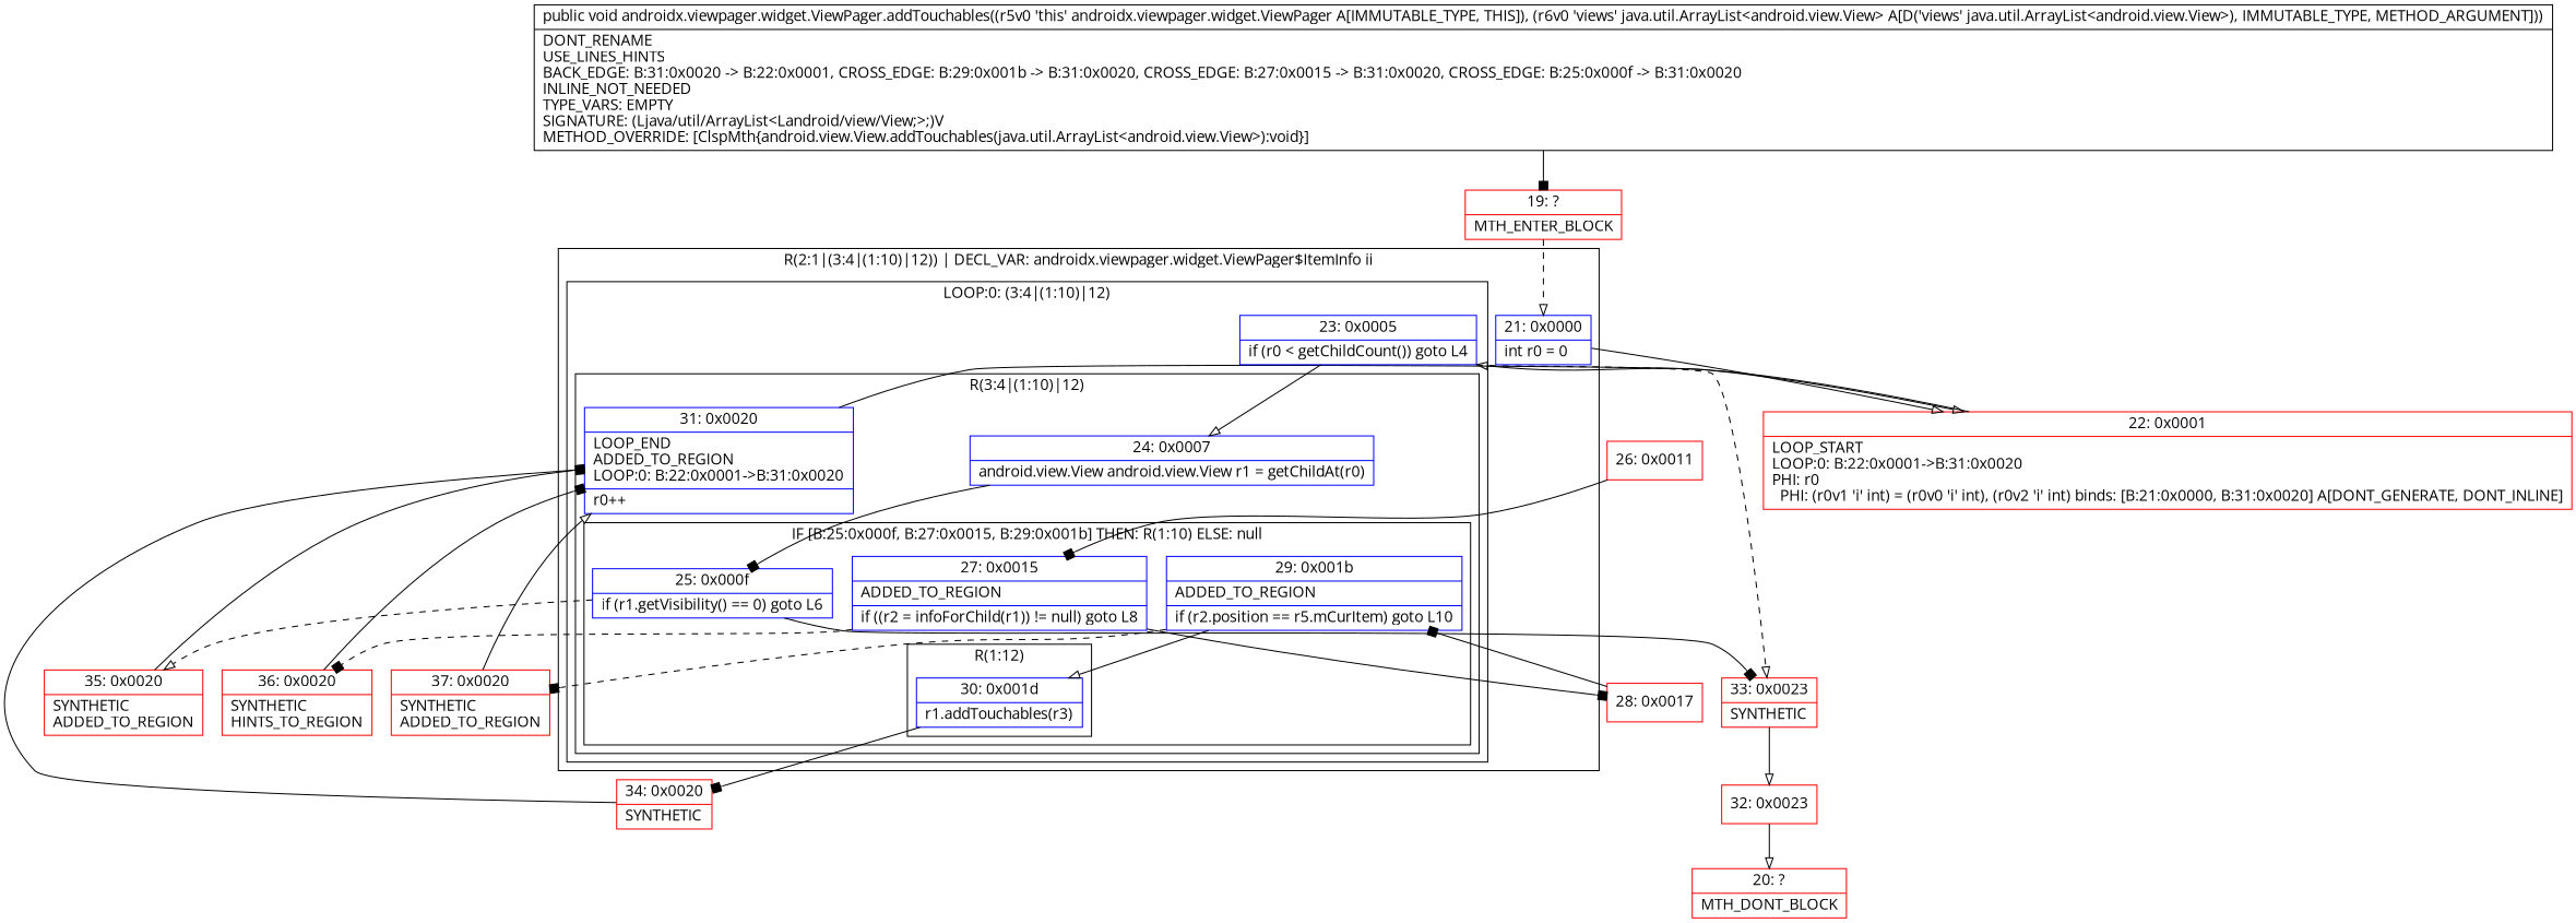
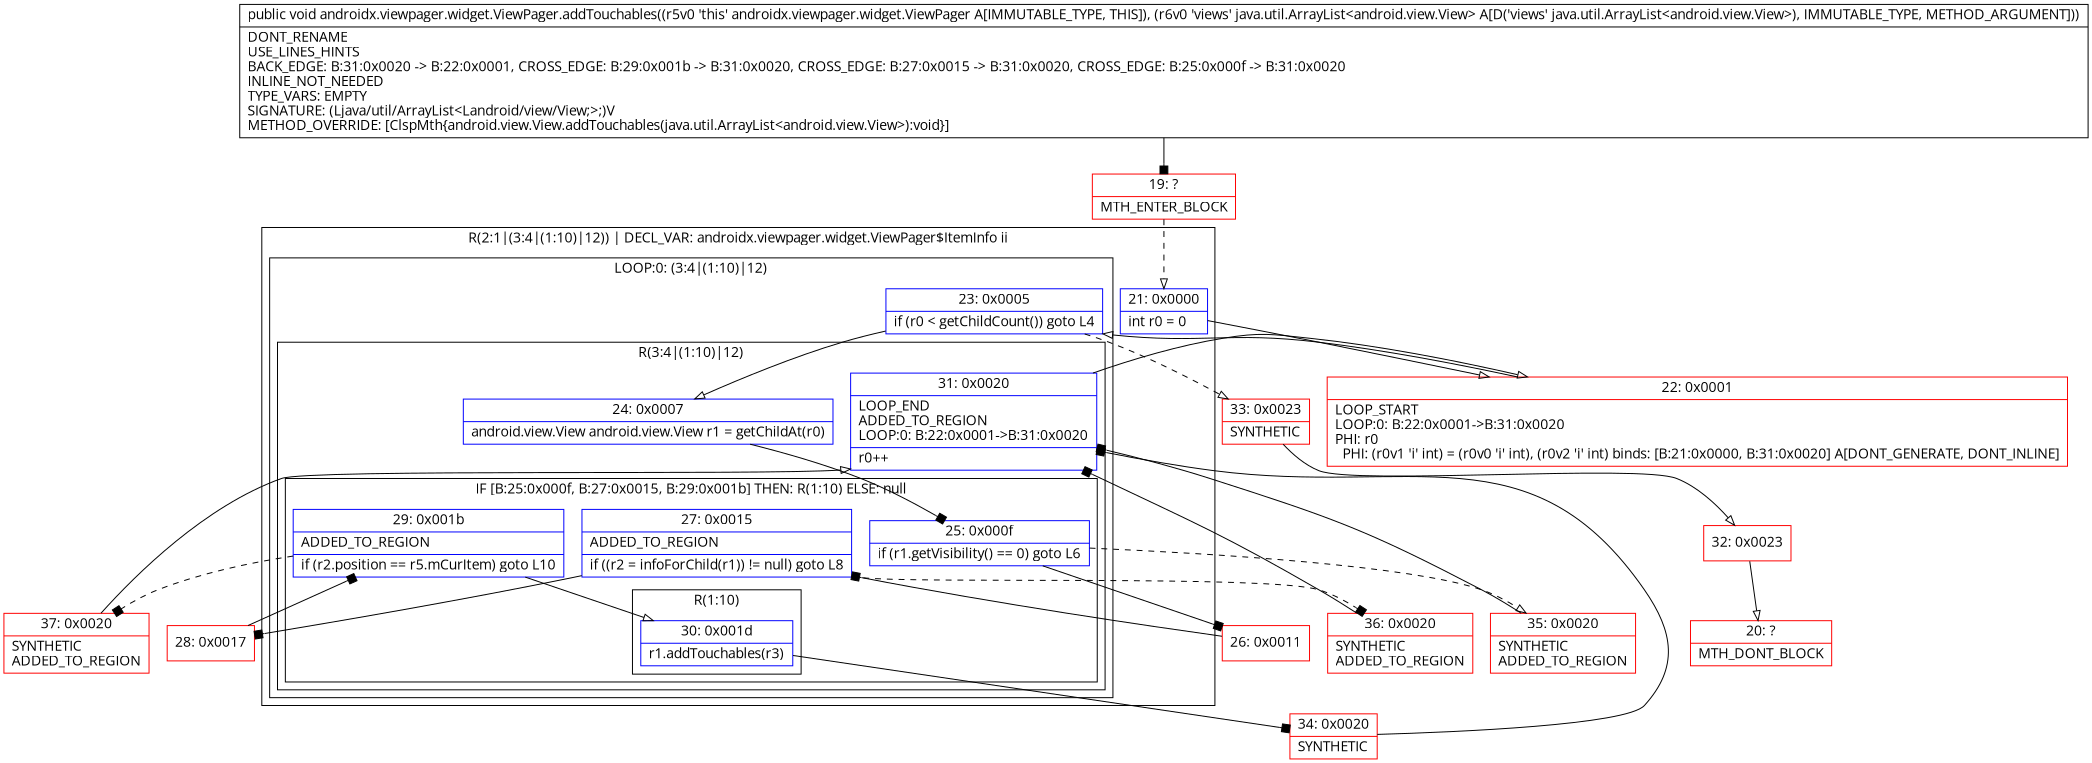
  digraph {
    fontname="Open Sans"
    node [color=red fontname="Open Sans" shape=record]
    edge [arrowhead=box fontname="Open Sans"]
    n1 [color=blue label="{30\:\ 0x001d|r1.addTouchables(r3)\l}"]
    n2 [color=blue label="{25\:\ 0x000f|if (r1.getVisibility() == 0) goto L6\l}"]
    n3 [color=blue label="{27\:\ 0x0015|ADDED_TO_REGION\l|if ((r2 = infoForChild(r1)) != null) goto L8\l}"]
    n4 [color=blue label="{29\:\ 0x001b|ADDED_TO_REGION\l|if (r2.position == r5.mCurItem) goto L10\l}"]
    n5 [color=blue label="{24\:\ 0x0007|android.view.View android.view.View r1 = getChildAt(r0)\l}"]
    n6 [color=blue label="{31\:\ 0x0020|LOOP_END\lADDED_TO_REGION\lLOOP:0: B:22:0x0001\-\>B:31:0x0020\l|r0++\l}"]
    n7 [color=blue label="{23\:\ 0x0005|if (r0 \< getChildCount()) goto L4\l}"]
    n8 [color=blue label="{21\:\ 0x0000|int r0 = 0\l}"]
    n9 [label="{34\:\ 0x0020|SYNTHETIC\l}"]
    n10 [label="{26\:\ 0x0011}"]
    n11 [label="{35\:\ 0x0020|SYNTHETIC\lADDED_TO_REGION\l}"]
    n12 [label="{28\:\ 0x0017}"]
-   n13 [label="{36\:\ 0x0020|SYNTHETIC\lHINTS_TO_REGION\l}"]
+   n13 [label="{36\:\ 0x0020|SYNTHETIC\lADDED_TO_REGION\l}"]
    n14 [label="{37\:\ 0x0020|SYNTHETIC\lADDED_TO_REGION\l}"]
    n15 [label="{22\:\ 0x0001|LOOP_START\lLOOP:0: B:22:0x0001\-\>B:31:0x0020\lPHI: r0 \l  PHI: (r0v1 'i' int) = (r0v0 'i' int), (r0v2 'i' int) binds: [B:21:0x0000, B:31:0x0020] A[DONT_GENERATE, DONT_INLINE]\l}"]
    n16 [label="{33\:\ 0x0023|SYNTHETIC\l}"]
    n17 [label="{32\:\ 0x0023}"]
    n18 [label="{19\:\ ?|MTH_ENTER_BLOCK\l}"]
    n19 [label="{20\:\ ?|MTH_DONT_BLOCK\l}"]
    n20 [label="{public void androidx.viewpager.widget.ViewPager.addTouchables((r5v0 'this' androidx.viewpager.widget.ViewPager A[IMMUTABLE_TYPE, THIS]), (r6v0 'views' java.util.ArrayList\<android.view.View\> A[D('views' java.util.ArrayList\<android.view.View\>), IMMUTABLE_TYPE, METHOD_ARGUMENT]))  | DONT_RENAME\lUSE_LINES_HINTS\lBACK_EDGE: B:31:0x0020 \-\> B:22:0x0001, CROSS_EDGE: B:29:0x001b \-\> B:31:0x0020, CROSS_EDGE: B:27:0x0015 \-\> B:31:0x0020, CROSS_EDGE: B:25:0x000f \-\> B:31:0x0020\lINLINE_NOT_NEEDED\lTYPE_VARS: EMPTY\lSIGNATURE: (Ljava\/util\/ArrayList\<Landroid\/view\/View;\>;)V\lMETHOD_OVERRIDE: [ClspMth\{android.view.View.addTouchables(java.util.ArrayList\<android.view.View\>):void\}]\l}" color=""]
    subgraph cluster_1 {
      label="R(2:1|(3:4|(1:10)|12)) | DECL_VAR: androidx.viewpager.widget.ViewPager$ItemInfo ii\l"
      n8
      subgraph cluster_2 {
        label="LOOP:0: (3:4|(1:10)|12)"
        n7
        subgraph cluster_3 {
          label="R(3:4|(1:10)|12)"
          n5
          n6
          subgraph cluster_4 {
            label="IF [B:25:0x000f, B:27:0x0015, B:29:0x001b] THEN: R(1:10) ELSE: null"
            n2
            n3
            n4
            subgraph cluster_5 {
-             label="R(1:12)"
+             label="R(1:10)"
              n1
            }
          }
        }
      }
    }
    n1 -> n9
-   n2 -> n16
+   n2 -> n10
    n2 -> n11 [arrowhead=onormal style=dashed]
    n3 -> n12
    n3 -> n13 [style=dashed]
    n4 -> n1 [arrowhead=onormal]
    n4 -> n14 [style=dashed]
    n5 -> n2
    n6 -> n15 [arrowhead=onormal]
    n7 -> n5 [arrowhead=onormal]
    n7 -> n16 [arrowhead=onormal style=dashed]
    n8 -> n15 [arrowhead=onormal]
    n9 -> n6
    n10 -> n3
    n11 -> n6
    n12 -> n4
    n13 -> n6
    n14 -> n6 [arrowhead=onormal]
    n15 -> n7 [arrowhead=onormal]
    n16 -> n17 [arrowhead=onormal]
    n17 -> n19 [arrowhead=onormal]
    n18 -> n8 [arrowhead=onormal style=dashed]
    n20 -> n18
  }
